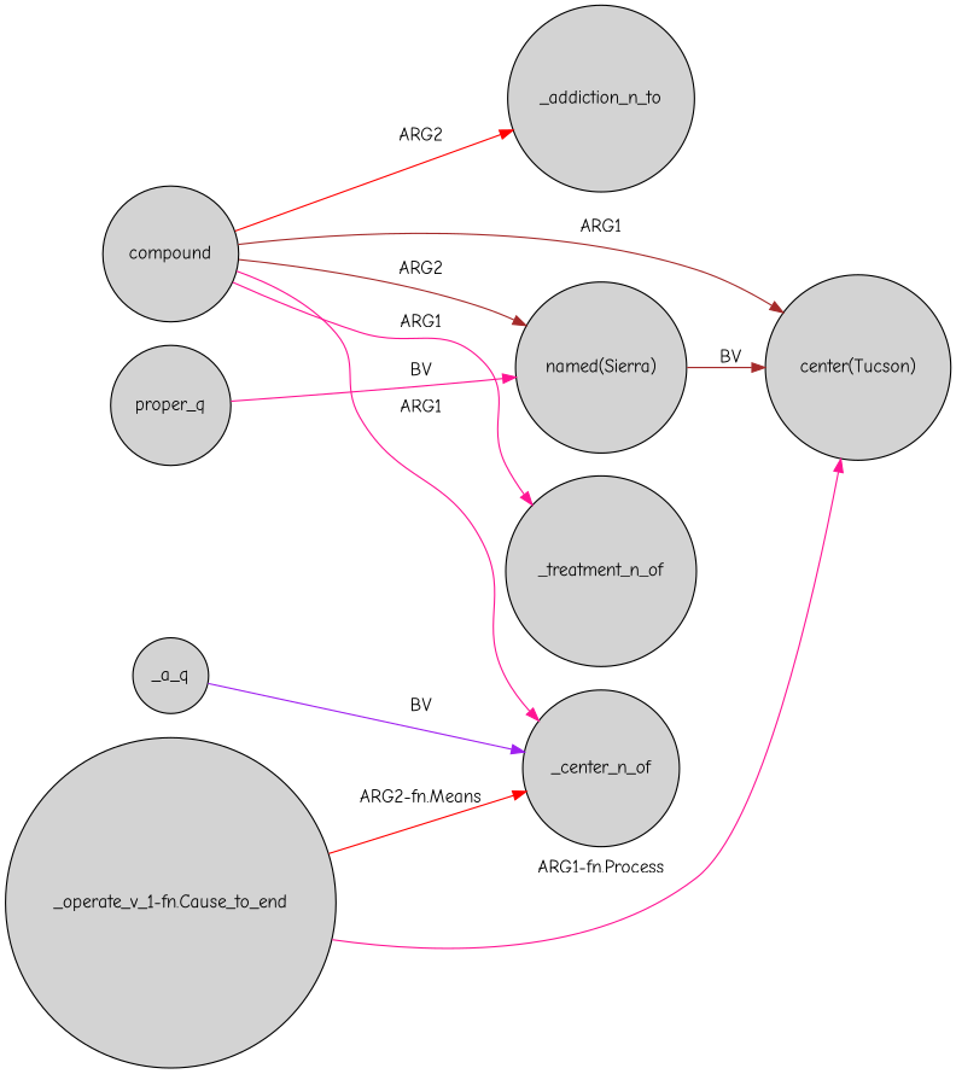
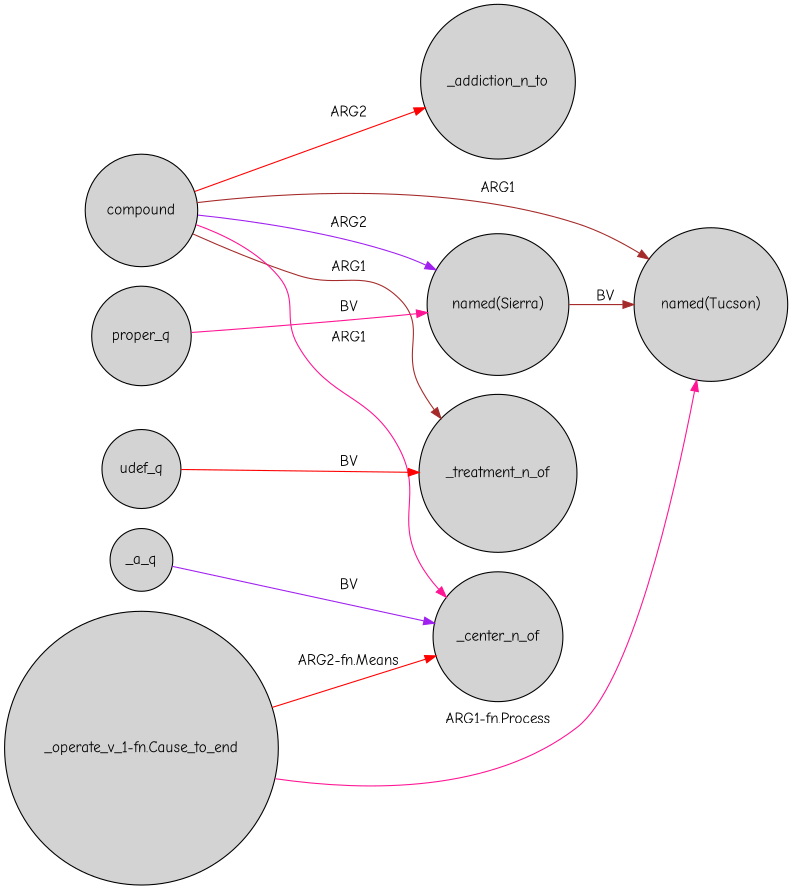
  digraph {
    fontname="Comic Neue"
    rankdir=LR
    node [fontname="Comic Neue" shape=circle style=filled]
    edge [color=red fontname="Comic Neue"]
    compound
    _addiction_n_to
-   "named(Tucson)" [label="center(Tucson)"]
+   "named(Tucson)"
    _treatment_n_of
    "named(Sierra)"
    _center_n_of
+   udef_q
    "_operate_v_1-fn.Cause_to_end"
    proper_q
    _a_q
    compound -> _addiction_n_to [label=ARG2]
    compound -> "named(Tucson)" [color=brown label=ARG1]
-   compound -> _treatment_n_of [color=deeppink label=ARG1]
-   compound -> "named(Sierra)" [color=brown label=ARG2]
+   compound -> _treatment_n_of [color=brown label=ARG1]
+   compound -> "named(Sierra)" [color=purple label=ARG2]
    compound -> _center_n_of [color=deeppink label=ARG1]
    "named(Sierra)" -> "named(Tucson)" [color=brown label=BV]
+   udef_q -> _treatment_n_of [label=BV]
    "_operate_v_1-fn.Cause_to_end" -> "named(Tucson)" [color=deeppink label="ARG1-fn.Process"]
    "_operate_v_1-fn.Cause_to_end" -> _center_n_of [label="ARG2-fn.Means"]
    proper_q -> "named(Sierra)" [color=deeppink label=BV]
    _a_q -> _center_n_of [color=purple label=BV]
  }
